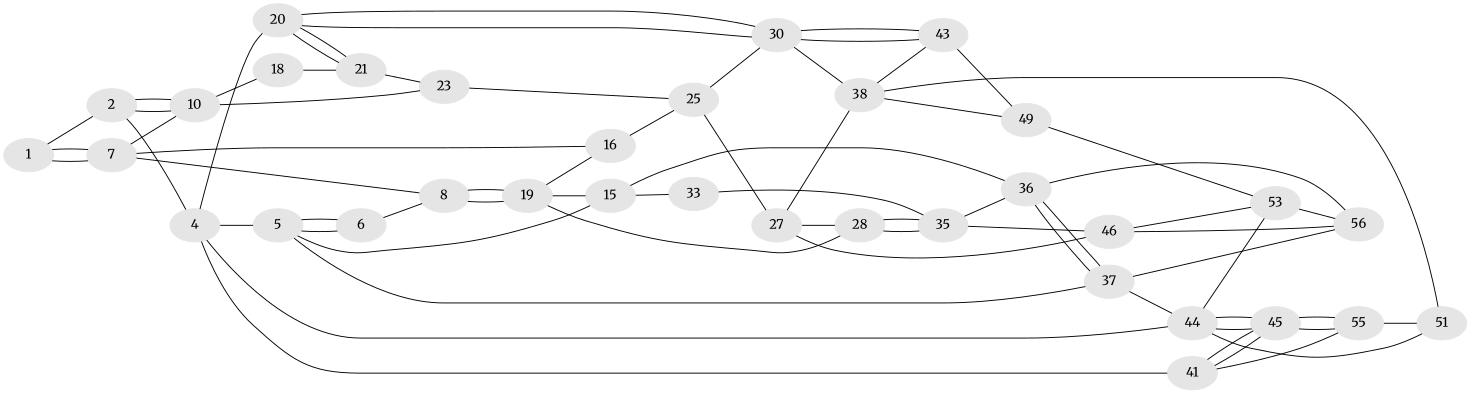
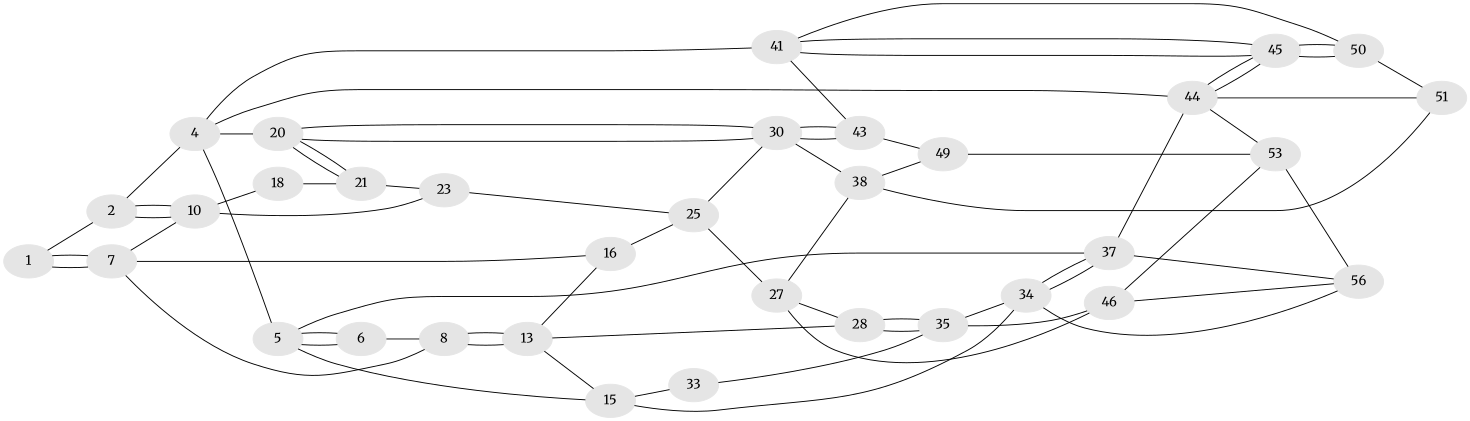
  graph {
    fontname=Merriweather
    rankdir=LR
    node [color=gray90 fontname=Merriweather style=filled]
    edge [fontname=Merriweather]
    2 [super="+3"]
    1
    7 [super="+11"]
    4 [super="+19"]
    10 [super="+17"]
    8
    16
    5 [super="+12"]
    20
    41 [super="+42"]
    44 [super="+52"]
    18
    23 [super="+24"]
    6 [super="+9"]
    15 [super="+32"]
    37
    21 [super="+22"]
    30 [super="+31"]
    43 [super="+48"]
    45
-   50 [label=55]
+   50
    51
    53 [super="+57"]
    33
-   36 [super="+55"]
+   36 [super="+55" label=34]
    56 [super="+58"]
-   13 [super="+14" label=19]
+   13 [super="+14"]
    25 [super="+26"]
    28 [super="+29"]
    n30 [label=35 super="+35"]
    27 [super="+40"]
    38 [super="+39"]
    46 [super="+47"]
    49 [super="+54"]
    2 -- 4
    2 -- 10
    2 -- 10
    1 -- 2
    1 -- 7
    1 -- 7
    7 -- 10
    7 -- 8
    7 -- 16
    4 -- 5
    4 -- 20
    4 -- 41
    4 -- 44
    10 -- 18
    10 -- 23
    8 -- 13
    8 -- 13
    16 -- 25
    5 -- 6 [weight=2]
    5 -- 6
    5 -- 15
    5 -- 37
    20 -- 21
    20 -- 21
    20 -- 30
    20 -- 30
-   38 -- 43
+   41 -- 43
    41 -- 45
    41 -- 45
    41 -- 50
    44 -- 45
    44 -- 45
    44 -- 51
    44 -- 53
    18 -- 21
    23 -- 25
    6 -- 8
    15 -- 33
    15 -- 36
    37 -- 44
    37 -- 56
    21 -- 23 [weight=2]
    30 -- 43
    30 -- 43
    30 -- 38
    43 -- 49
    45 -- 50
    45 -- 50
    50 -- 51
    53 -- 56
    33 -- n30
    36 -- 37
    36 -- 37
    36 -- 56
    13 -- 16
    13 -- 15
    13 -- 28
    25 -- 30
    25 -- 27
    28 -- n30
    28 -- n30
    n30 -- 36
    n30 -- 46
    27 -- 28
    27 -- 38
    27 -- 46
    38 -- 51
    38 -- 49 [weight=2]
    46 -- 53
    46 -- 56
    49 -- 53
  }
